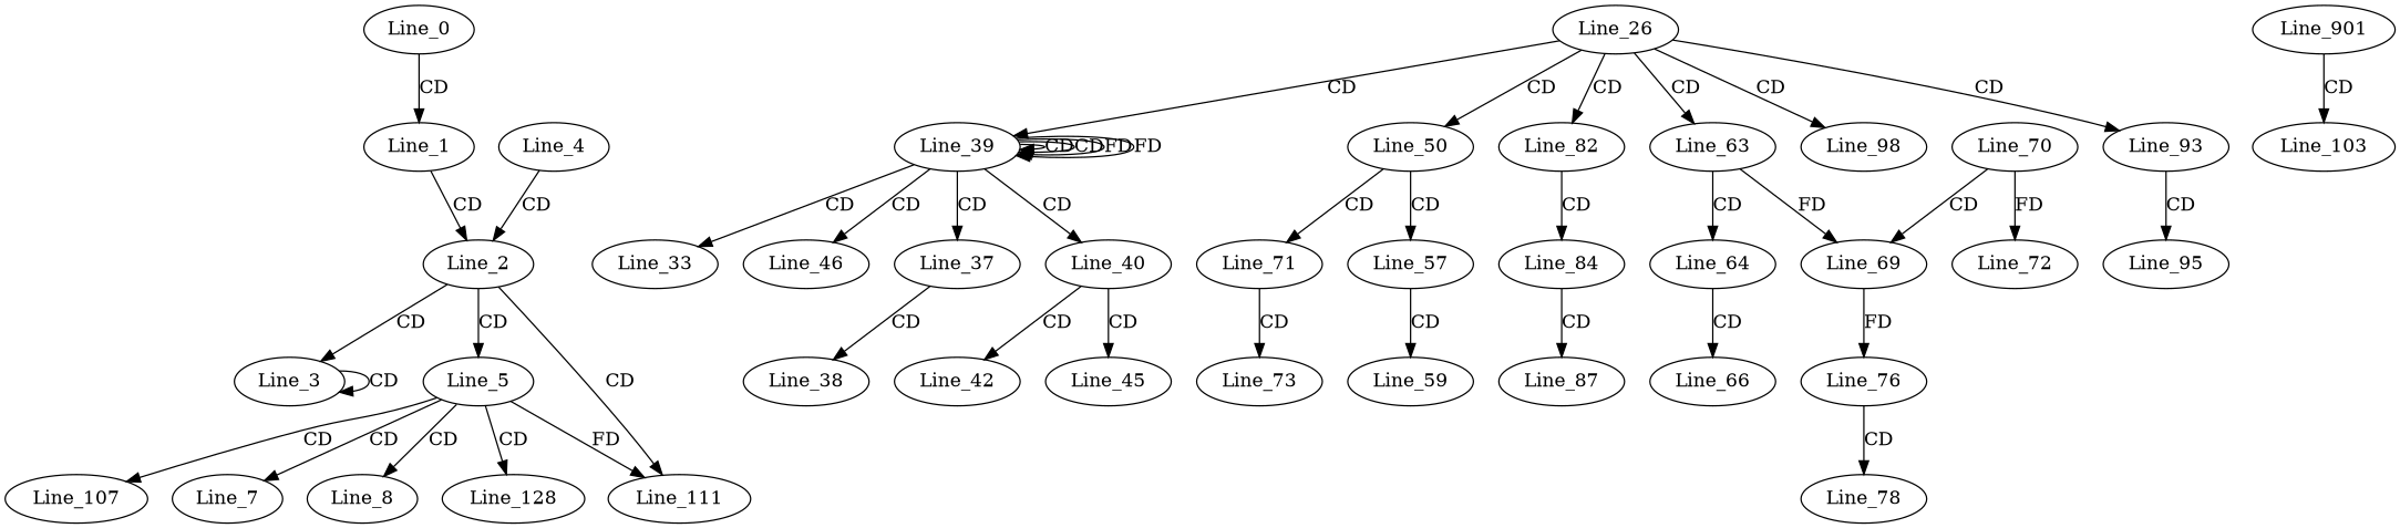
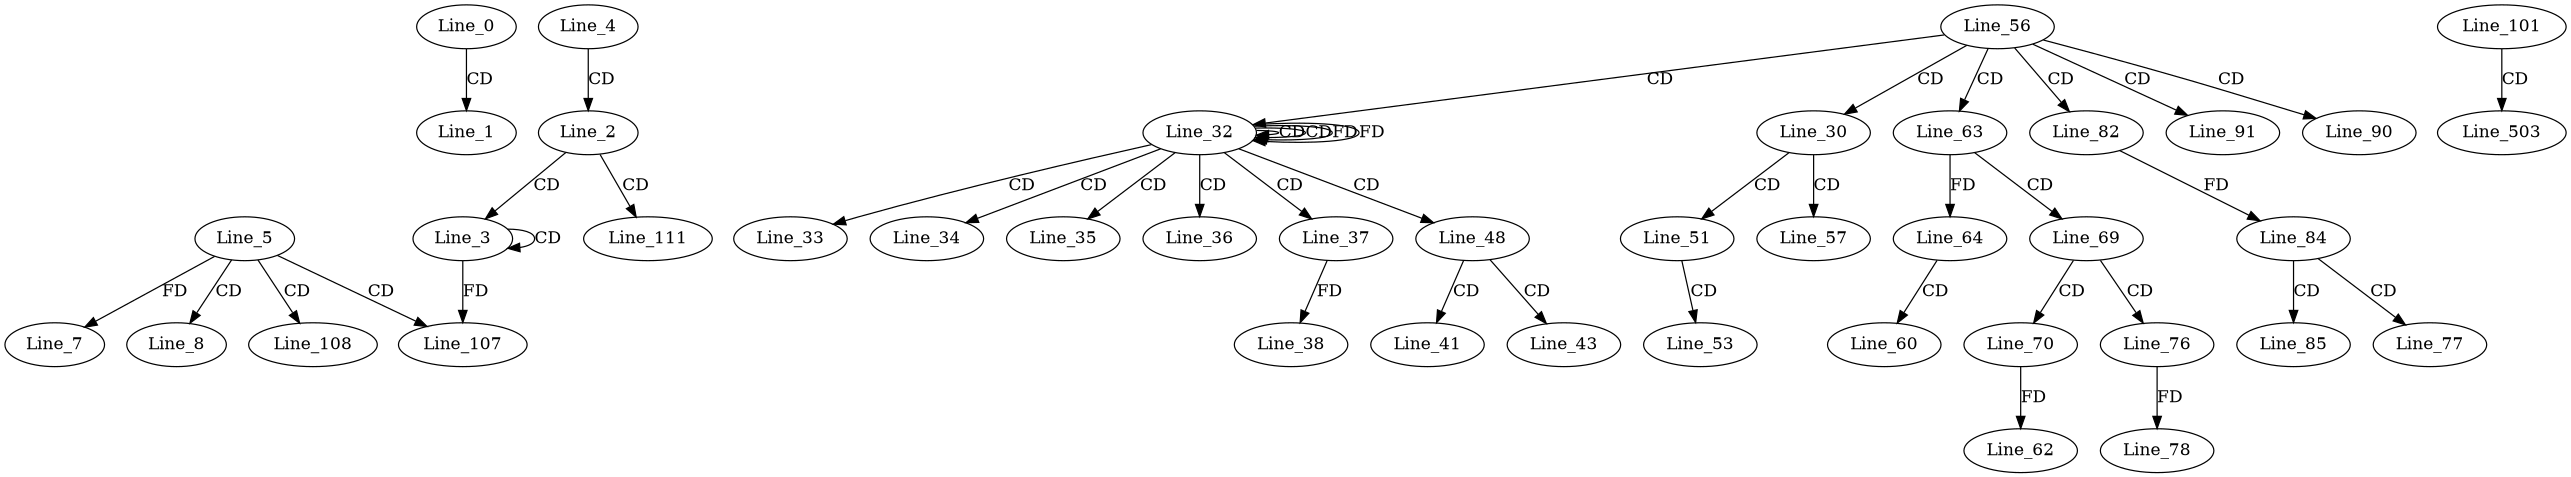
  digraph {
    Line_0
    Line_1
    Line_2
    Line_3
    Line_5
    Line_111
    Line_107
    Line_4
    Line_7
    Line_8
-   Line_108 [label=Line_128]
-   Line_26
-   Line_32 [label=Line_39]
-   Line_50
+   Line_108
+   Line_26 [label=Line_56]
+   Line_32
+   Line_50 [label=Line_30]
    Line_63
    Line_82
-   Line_91 [label=Line_98]
-   Line_93
+   Line_91
+   Line_93 [label=Line_90]
    Line_33
-   Line_36 [label=Line_46]
+   Line_34
+   Line_35
+   Line_36
    Line_37
-   Line_40
-   Line_51 [label=Line_71]
+   Line_40 [label=Line_48]
+   Line_51
    Line_57
    Line_64
    Line_69
    Line_84
-   Line_95
    Line_38
-   Line_41 [label=Line_42]
-   Line_43 [label=Line_45]
-   Line_53 [label=Line_73]
-   Line_59
-   Line_66
+   Line_41
+   Line_43
+   Line_53
+   Line_66 [label=Line_60]
    Line_70
    Line_76
-   Line_72
+   Line_72 [label=Line_62]
    Line_78
-   Line_87
-   Line_101 [label=Line_901]
-   Line_103
+   Line_85
+   Line_87 [label=Line_77]
+   Line_101
+   Line_103 [label=Line_503]
    Line_0 -> Line_1 [label=CD]
-   Line_1 -> Line_2 [label=CD]
    Line_2 -> Line_3 [label=CD]
-   Line_2 -> Line_5 [label=CD]
    Line_2 -> Line_111 [label=CD]
    Line_3 -> Line_3 [label=CD]
-   Line_5 -> Line_111 [label=FD]
+   Line_3 -> Line_107 [label=FD]
    Line_5 -> Line_107 [label=CD]
-   Line_5 -> Line_7 [label=CD]
+   Line_5 -> Line_7 [label=FD]
    Line_5 -> Line_8 [label=CD]
    Line_5 -> Line_108 [label=CD]
    Line_4 -> Line_2 [label=CD]
    Line_26 -> Line_32 [label=CD]
    Line_26 -> Line_50 [label=CD]
    Line_26 -> Line_63 [label=CD]
    Line_26 -> Line_82 [label=CD]
    Line_26 -> Line_91 [label=CD]
    Line_26 -> Line_93 [label=CD]
    Line_32 -> Line_32 [label=CD]
    Line_32 -> Line_32 [label=CD]
    Line_32 -> Line_32 [label=FD]
    Line_32 -> Line_32 [label=FD]
    Line_32 -> Line_33 [label=CD]
+   Line_32 -> Line_34 [label=CD]
+   Line_32 -> Line_35 [label=CD]
    Line_32 -> Line_36 [label=CD]
    Line_32 -> Line_37 [label=CD]
    Line_32 -> Line_40 [label=CD]
    Line_50 -> Line_51 [label=CD]
    Line_50 -> Line_57 [label=CD]
-   Line_63 -> Line_64 [label=CD]
-   Line_63 -> Line_69 [label=FD]
-   Line_82 -> Line_84 [label=CD]
-   Line_93 -> Line_95 [label=CD]
-   Line_37 -> Line_38 [label=CD]
+   Line_63 -> Line_64 [label=FD]
+   Line_63 -> Line_69 [label=CD]
+   Line_82 -> Line_84 [label=FD]
+   Line_37 -> Line_38 [label=FD]
    Line_40 -> Line_41 [label=CD]
    Line_40 -> Line_43 [label=CD]
    Line_51 -> Line_53 [label=CD]
-   Line_57 -> Line_59 [label=CD]
    Line_64 -> Line_66 [label=CD]
-   Line_70 -> Line_69 [label=CD]
-   Line_69 -> Line_76 [label=FD]
+   Line_69 -> Line_70 [label=CD]
+   Line_69 -> Line_76 [label=CD]
+   Line_84 -> Line_85 [label=CD]
    Line_84 -> Line_87 [label=CD]
    Line_70 -> Line_72 [label=FD]
-   Line_76 -> Line_78 [label=CD]
+   Line_76 -> Line_78 [label=FD]
    Line_101 -> Line_103 [label=CD]
  }
